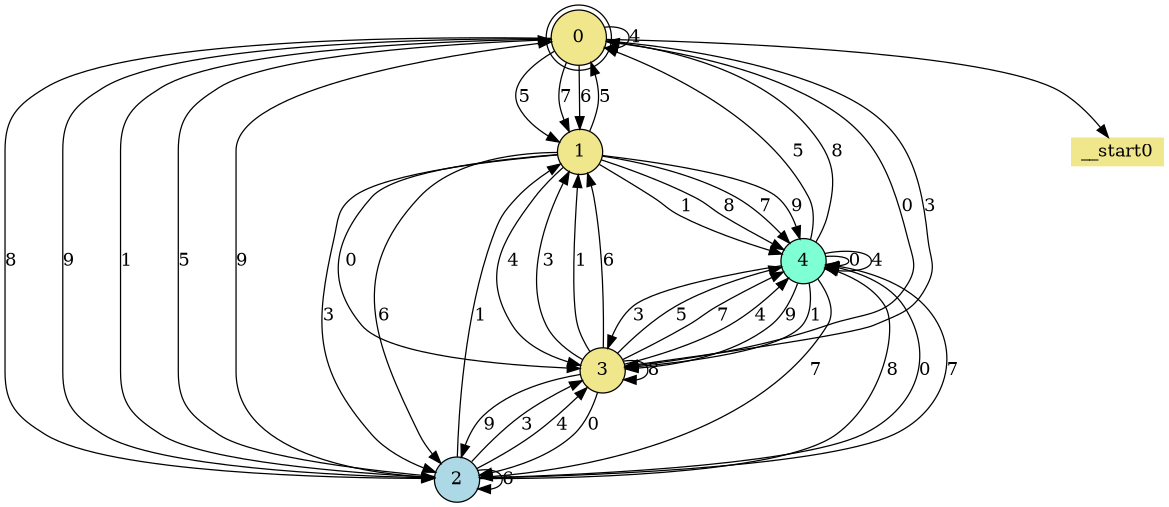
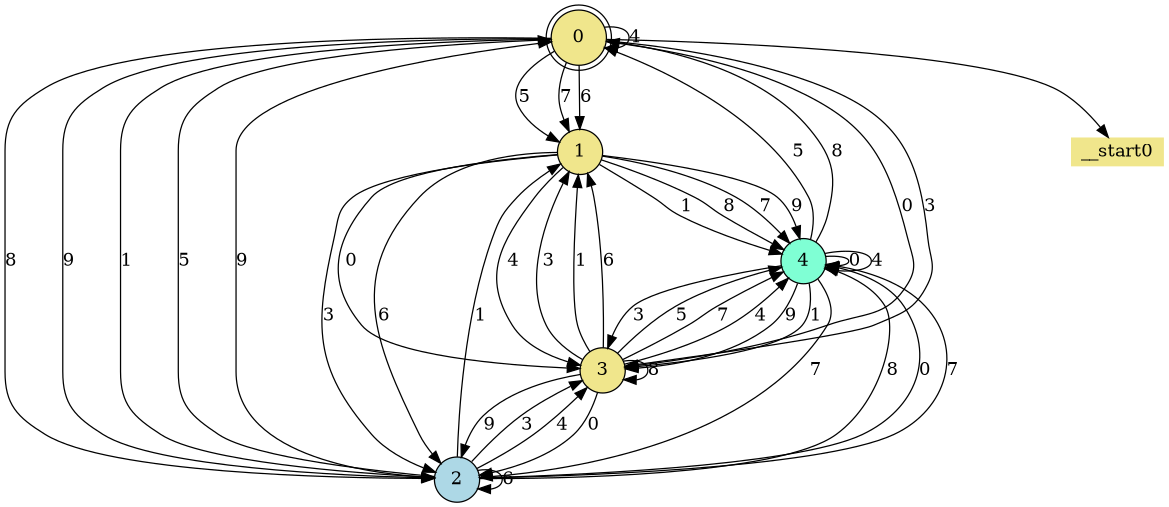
  digraph {
    node [fillcolor=khaki shape=circle style=filled]
    n1 [label=0 shape=doublecircle]
    n2 [label=1]
    n3 [fillcolor=lightblue label=2]
    n4 [label=3]
    __start0 [height=0 shape=none width=0]
    n6 [fillcolor=aquamarine label=4]
    n1 -> n1 [label=4]
    n1 -> n2 [label=5]
    n1 -> n2 [label=7]
    n1 -> n2 [label=6]
    n1 -> n3 [label=8]
    n1 -> n3 [label=9]
    n1 -> n3 [label=1]
    n1 -> n4 [label=0]
    n1 -> n4 [label=3]
    n1 -> __start0
-   n2 -> n1 [label=5]
    n2 -> n3 [label=3]
    n2 -> n3 [label=6]
    n2 -> n4 [label=0]
    n2 -> n4 [label=4]
    n2 -> n6 [label=8]
    n2 -> n6 [label=7]
    n2 -> n6 [label=9]
    n2 -> n6 [label=1]
    n3 -> n1 [label=5]
    n3 -> n1 [label=9]
    n3 -> n2 [label=1]
    n3 -> n3 [label=6]
    n3 -> n4 [label=3]
    n3 -> n4 [label=4]
    n3 -> n6 [label=8]
    n3 -> n6 [label=0]
    n3 -> n6 [label=7]
    n4 -> n2 [label=3]
    n4 -> n2 [label=1]
    n4 -> n2 [label=6]
    n4 -> n3 [label=0]
    n4 -> n3 [label=9]
    n4 -> n4 [label=8]
    n4 -> n6 [label=5]
    n4 -> n6 [label=7]
    n4 -> n6 [label=4]
    n6 -> n1 [label=5]
    n6 -> n1 [label=8]
    n6 -> n3 [label=7]
    n6 -> n4 [label=9]
    n6 -> n4 [label=3]
    n6 -> n4 [label=1]
    n6 -> n6 [label=0]
    n6 -> n6 [label=4]
  }
